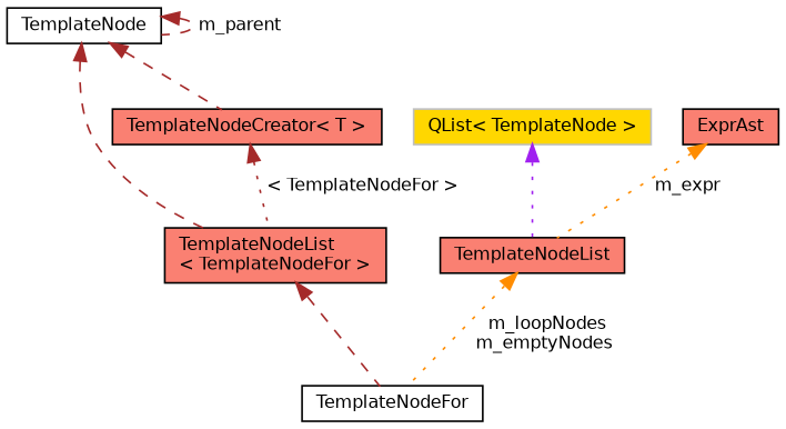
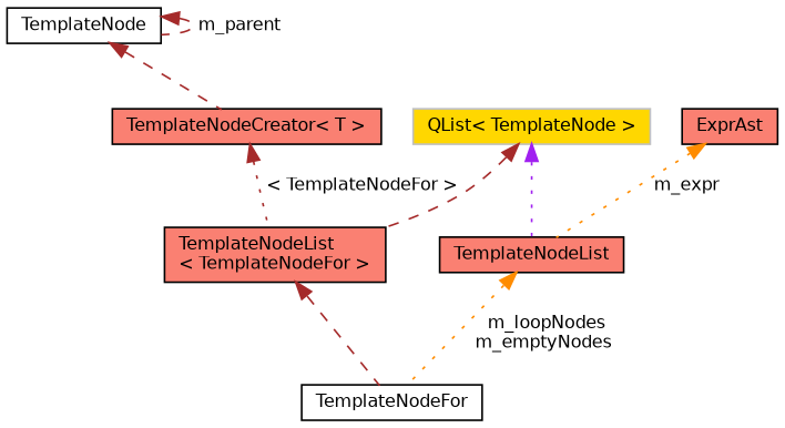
  digraph {
    node [color=black fillcolor=salmon fontname=Helvetica fontsize=10 shape=record style=filled]
    edge [color=brown dir=back fontname=Helvetica fontsize=10 labelfontname=Helvetica labelfontsize=10 style=dashed]
    n1 [fillcolor=white fontcolor=black height=0.2 label=TemplateNodeFor width=0.4]
    n2 [height=0.2 label="TemplateNodeList\l\< TemplateNodeFor \>" width=0.4]
    n3 [fillcolor=white height=0.2 label=TemplateNode width=0.4]
    n4 [height=0.2 label="TemplateNodeCreator\< T \>" width=0.4]
    n5 [height=0.2 label=TemplateNodeList width=0.4]
    n6 [color=grey75 fillcolor=gold height=0.2 label="QList\< TemplateNode \>" width=0.4]
    n7 [height=0.2 label=ExprAst width=0.4]
    n2 -> n1
-   n3 -> n2
+   n6 -> n2
    n3 -> n3 [label=" m_parent"]
    n3 -> n4
    n4 -> n2 [label=" \< TemplateNodeFor \>" style=dotted]
    n5 -> n1 [color=darkorange label=" m_loopNodes\nm_emptyNodes" style=dotted]
    n6 -> n5 [color=purple style=dotted]
    n7 -> n5 [color=darkorange label=" m_expr" style=dotted]
  }
